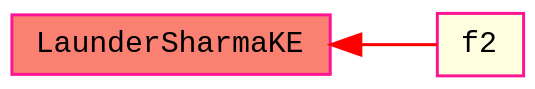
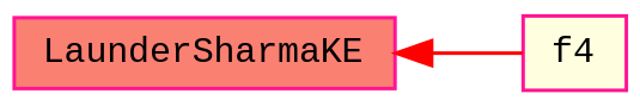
  digraph {
    rankdir=LR
    fontname="Liberation Mono"
    node [color=deeppink fontname="Liberation Mono" fontsize=10 shape=record style=filled]
    n1 [fillcolor=salmon fontcolor=black height=0.2 label=LaunderSharmaKE width=0.4]
-   n2 [height=0.2 label=f2 width=0.4 fillcolor=lightyellow]
+   n2 [height=0.2 label=f4 width=0.4 fillcolor=lightyellow]
    n1 -> n2 [color=red dir=back fontname="Liberation Mono" fontsize=10 labelfontname=FreeSans labelfontsize=10 style=solid]
  }
